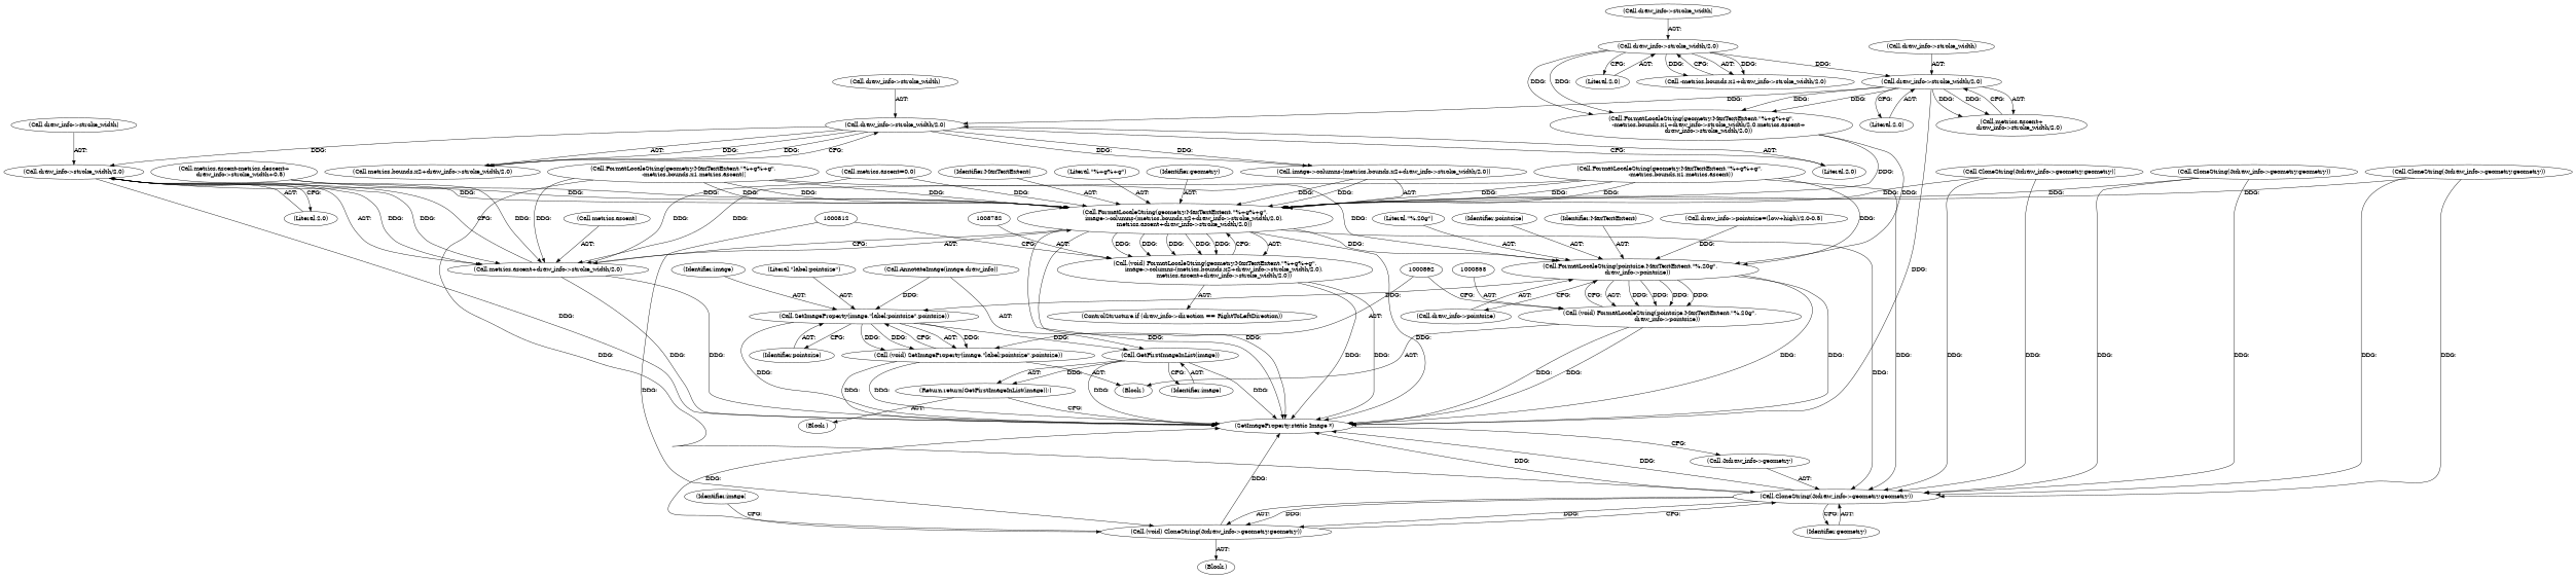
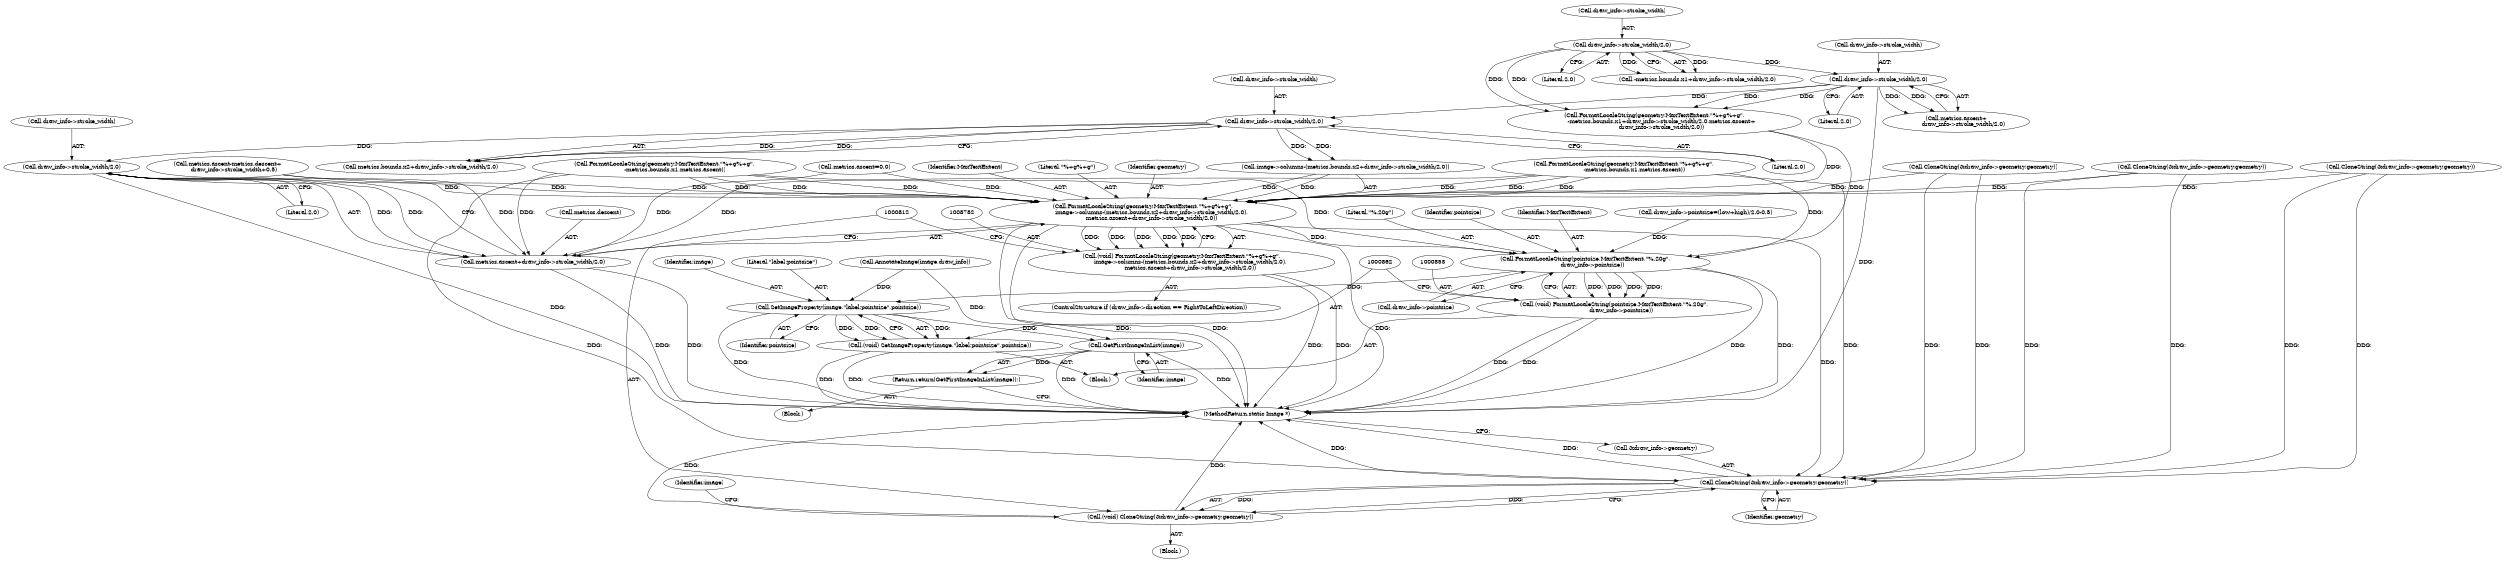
  digraph {
    n1 [label="(Call,draw_info->stroke_width/2.0)"]
    n2 [label="(Call,FormatLocaleString(geometry,MaxTextExtent,\"%+g%+g\",\n          image->columns-(metrics.bounds.x2+draw_info->stroke_width/2.0),\n          metrics.ascent+draw_info->stroke_width/2.0))"]
    n3 [label="(Call,metrics.ascent+draw_info->stroke_width/2.0)"]
    n4 [label="(Literal,2.0)"]
-   n5 [label="(SetImageProperty,static Image *)"]
+   n5 [label="(MethodReturn,static Image *)"]
    n6 [label="(Call,(void) FormatLocaleString(geometry,MaxTextExtent,\"%+g%+g\",\n          image->columns-(metrics.bounds.x2+draw_info->stroke_width/2.0),\n          metrics.ascent+draw_info->stroke_width/2.0))"]
    n7 [label="(Call,CloneString(&draw_info->geometry,geometry))"]
    n8 [label="(Call,FormatLocaleString(pointsize,MaxTextExtent,\"%.20g\",\n        draw_info->pointsize))"]
    n9 [label="(Call,&draw_info->geometry)"]
    n10 [label="(Call,draw_info->stroke_width/2.0)"]
    n11 [label="(Call,metrics.bounds.x2+draw_info->stroke_width/2.0)"]
    n12 [label="(Literal,2.0)"]
    n13 [label="(Call,image->columns-(metrics.bounds.x2+draw_info->stroke_width/2.0))"]
    n14 [label="(Call,draw_info->stroke_width/2.0)"]
    n15 [label="(Literal,2.0)"]
    n16 [label="(Call,FormatLocaleString(geometry,MaxTextExtent,\"%+g%+g\",\n        -metrics.bounds.x1+draw_info->stroke_width/2.0,metrics.ascent+\n        draw_info->stroke_width/2.0))"]
    n17 [label="(Call,metrics.ascent+\n        draw_info->stroke_width/2.0)"]
    n18 [label="(Call,draw_info->stroke_width/2.0)"]
    n19 [label="(Literal,2.0)"]
    n20 [label="(Call,-metrics.bounds.x1+draw_info->stroke_width/2.0)"]
    n21 [label="(ControlStructure,if (draw_info->direction == RightToLeftDirection))"]
    n22 [label="(Call,(void) CloneString(&draw_info->geometry,geometry))"]
    n23 [label="(Identifier,geometry)"]
    n24 [label="(Call,(void) FormatLocaleString(pointsize,MaxTextExtent,\"%.20g\",\n        draw_info->pointsize))"]
    n25 [label="(Call,SetImageProperty(image,\"label:pointsize\",pointsize))"]
    n26 [label="(Call,draw_info->pointsize)"]
    n27 [label="(Block,)"]
    n28 [label="(Block,)"]
    n29 [label="(Call,(void) SetImageProperty(image,\"label:pointsize\",pointsize))"]
    n30 [label="(Call,GetFirstImageInList(image))"]
    n31 [label="(Identifier,pointsize)"]
    n32 [label="(Return,return(GetFirstImageInList(image));)"]
    n33 [label="(Identifier,image)"]
    n34 [label="(Block,)"]
    n35 [label="(Call,CloneString(&draw_info->geometry,geometry))"]
    n36 [label="(Identifier,image)"]
    n37 [label="(Call,CloneString(&draw_info->geometry,geometry))"]
    n38 [label="(Call,CloneString(&draw_info->geometry,geometry))"]
    n39 [label="(Call,FormatLocaleString(geometry,MaxTextExtent,\"%+g%+g\",\n            -metrics.bounds.x1,metrics.ascent))"]
-   n40 [label="(Call,metrics.ascent)"]
+   n40 [label="(Call,metrics.descent)"]
    n41 [label="(Literal,\"label:pointsize\")"]
    n42 [label="(Call,metrics.ascent-metrics.descent+\n       draw_info->stroke_width+0.5)"]
    n43 [label="(Identifier,MaxTextExtent)"]
    n44 [label="(Literal,\"%+g%+g\")"]
    n45 [label="(Call,draw_info->stroke_width)"]
    n46 [label="(Call,draw_info->stroke_width)"]
    n47 [label="(Literal,\"%.20g\")"]
    n48 [label="(Call,draw_info->stroke_width)"]
    n49 [label="(Identifier,geometry)"]
    n50 [label="(Call,draw_info->stroke_width)"]
    n51 [label="(Identifier,image)"]
    n52 [label="(Identifier,pointsize)"]
    n53 [label="(Identifier,MaxTextExtent)"]
    n54 [label="(Call,FormatLocaleString(geometry,MaxTextExtent,\"%+g%+g\",\n            -metrics.bounds.x1,metrics.ascent))"]
    n55 [label="(Call,metrics.ascent=0.0)"]
    n56 [label="(Call,AnnotateImage(image,draw_info))"]
    n57 [label="(Call,draw_info->pointsize=(low+high)/2.0-0.5)"]
    n58 [label=1008782]
    1000812
    1000853
    1000862
    n1 -> n2 [label="DDG: "]
    n1 -> n2 [label="DDG: "]
    n1 -> n3 [label="AST: "]
    n1 -> n3 [label="DDG: "]
    n1 -> n3 [label="DDG: "]
    n1 -> n4 [label="CFG: "]
    n1 -> n5 [label="DDG: "]
    n2 -> n3 [label="CFG: "]
    n2 -> n5 [label="DDG: "]
    n2 -> n5 [label="DDG: "]
    n2 -> n5 [label="DDG: "]
    n2 -> n6 [label="AST: "]
    n2 -> n6 [label="DDG: "]
    n2 -> n6 [label="DDG: "]
    n2 -> n6 [label="DDG: "]
    n2 -> n6 [label="DDG: "]
    n2 -> n6 [label="DDG: "]
    n2 -> n7 [label="DDG: "]
    n2 -> n8 [label="DDG: "]
    n3 -> n1 [label="CFG: "]
    n3 -> n2 [label="AST: "]
    n3 -> n5 [label="DDG: "]
    n3 -> n5 [label="DDG: "]
    n4 -> n1 [label="AST: "]
    n5 -> n9 [label="CFG: "]
    n6 -> n2 [label="CFG: "]
    n6 -> n5 [label="DDG: "]
    n6 -> n5 [label="DDG: "]
    n6 -> n21 [label="AST: "]
    n7 -> n5 [label="DDG: "]
    n7 -> n5 [label="DDG: "]
    n7 -> n22 [label="AST: "]
    n7 -> n22 [label="DDG: "]
    n7 -> n22 [label="DDG: "]
    n7 -> n23 [label="CFG: "]
    n8 -> n5 [label="DDG: "]
    n8 -> n5 [label="DDG: "]
    n8 -> n24 [label="AST: "]
    n8 -> n24 [label="DDG: "]
    n8 -> n24 [label="DDG: "]
    n8 -> n24 [label="DDG: "]
    n8 -> n24 [label="DDG: "]
    n8 -> n25 [label="DDG: "]
    n8 -> n26 [label="CFG: "]
    n9 -> n7 [label="AST: "]
    n10 -> n1 [label="DDG: "]
    n10 -> n11 [label="AST: "]
    n10 -> n11 [label="DDG: "]
    n10 -> n11 [label="DDG: "]
    n10 -> n12 [label="CFG: "]
    n10 -> n13 [label="DDG: "]
    n10 -> n13 [label="DDG: "]
    n11 -> n10 [label="CFG: "]
    n12 -> n10 [label="AST: "]
    n13 -> n2 [label="AST: "]
    n13 -> n2 [label="DDG: "]
    n13 -> n2 [label="DDG: "]
    n14 -> n5 [label="DDG: "]
    n14 -> n10 [label="DDG: "]
    n14 -> n15 [label="CFG: "]
    n14 -> n16 [label="DDG: "]
    n14 -> n16 [label="DDG: "]
    n14 -> n17 [label="AST: "]
    n14 -> n17 [label="DDG: "]
    n14 -> n17 [label="DDG: "]
    n15 -> n14 [label="AST: "]
    n16 -> n2 [label="DDG: "]
    n16 -> n8 [label="DDG: "]
    n17 -> n14 [label="CFG: "]
    n18 -> n14 [label="DDG: "]
    n18 -> n16 [label="DDG: "]
    n18 -> n16 [label="DDG: "]
    n18 -> n19 [label="CFG: "]
    n18 -> n20 [label="AST: "]
    n18 -> n20 [label="DDG: "]
    n18 -> n20 [label="DDG: "]
    n19 -> n18 [label="AST: "]
    n20 -> n18 [label="CFG: "]
    n22 -> n5 [label="DDG: "]
    n22 -> n5 [label="DDG: "]
    n22 -> n7 [label="CFG: "]
    n22 -> n27 [label="AST: "]
    n23 -> n7 [label="AST: "]
    n24 -> n5 [label="DDG: "]
    n24 -> n5 [label="DDG: "]
    n24 -> n8 [label="CFG: "]
    n24 -> n28 [label="AST: "]
    n25 -> n5 [label="DDG: "]
    n25 -> n29 [label="AST: "]
    n25 -> n29 [label="DDG: "]
    n25 -> n29 [label="DDG: "]
    n25 -> n29 [label="DDG: "]
    n25 -> n30 [label="DDG: "]
    n25 -> n31 [label="CFG: "]
    n26 -> n8 [label="AST: "]
    n29 -> n5 [label="DDG: "]
    n29 -> n5 [label="DDG: "]
    n29 -> n25 [label="CFG: "]
    n29 -> n28 [label="AST: "]
    n30 -> n5 [label="DDG: "]
    n30 -> n5 [label="DDG: "]
    n30 -> n32 [label="AST: "]
    n30 -> n32 [label="DDG: "]
    n30 -> n33 [label="CFG: "]
    n31 -> n25 [label="AST: "]
    n32 -> n5 [label="CFG: "]
    n32 -> n34 [label="AST: "]
    n33 -> n30 [label="AST: "]
    n35 -> n2 [label="DDG: "]
    n35 -> n7 [label="DDG: "]
    n35 -> n7 [label="DDG: "]
    n36 -> n25 [label="AST: "]
    n37 -> n2 [label="DDG: "]
    n37 -> n7 [label="DDG: "]
    n37 -> n7 [label="DDG: "]
    n38 -> n2 [label="DDG: "]
    n38 -> n7 [label="DDG: "]
    n38 -> n7 [label="DDG: "]
    n39 -> n2 [label="DDG: "]
    n39 -> n2 [label="DDG: "]
    n39 -> n2 [label="DDG: "]
    n39 -> n3 [label="DDG: "]
    n39 -> n7 [label="DDG: "]
    n39 -> n8 [label="DDG: "]
    n40 -> n3 [label="AST: "]
    n41 -> n25 [label="AST: "]
    n42 -> n2 [label="DDG: "]
    n42 -> n3 [label="DDG: "]
    n43 -> n2 [label="AST: "]
    n44 -> n2 [label="AST: "]
    n45 -> n1 [label="AST: "]
    n46 -> n18 [label="AST: "]
    n47 -> n8 [label="AST: "]
    n48 -> n10 [label="AST: "]
    n49 -> n2 [label="AST: "]
    n50 -> n14 [label="AST: "]
    n51 -> n22 [label="CFG: "]
    n52 -> n8 [label="AST: "]
    n53 -> n8 [label="AST: "]
    n54 -> n2 [label="DDG: "]
    n54 -> n2 [label="DDG: "]
    n54 -> n2 [label="DDG: "]
    n54 -> n3 [label="DDG: "]
    n54 -> n7 [label="DDG: "]
    n54 -> n8 [label="DDG: "]
    n55 -> n2 [label="DDG: "]
    n55 -> n3 [label="DDG: "]
    n56 -> n25 [label="DDG: "]
-   n56 -> n30 [label="AST: "]
+   n56 -> n30 [label="DDG: "]
    n57 -> n8 [label="DDG: "]
    n58 -> n6 [label="AST: "]
    1000812 -> n6 [label="CFG: "]
-   1000812 -> n22 [label="DDG: "]
+   1000812 -> n22 [label="AST: "]
    1000853 -> n24 [label="AST: "]
    1000862 -> n24 [label="CFG: "]
    1000862 -> n29 [label="AST: "]
  }
